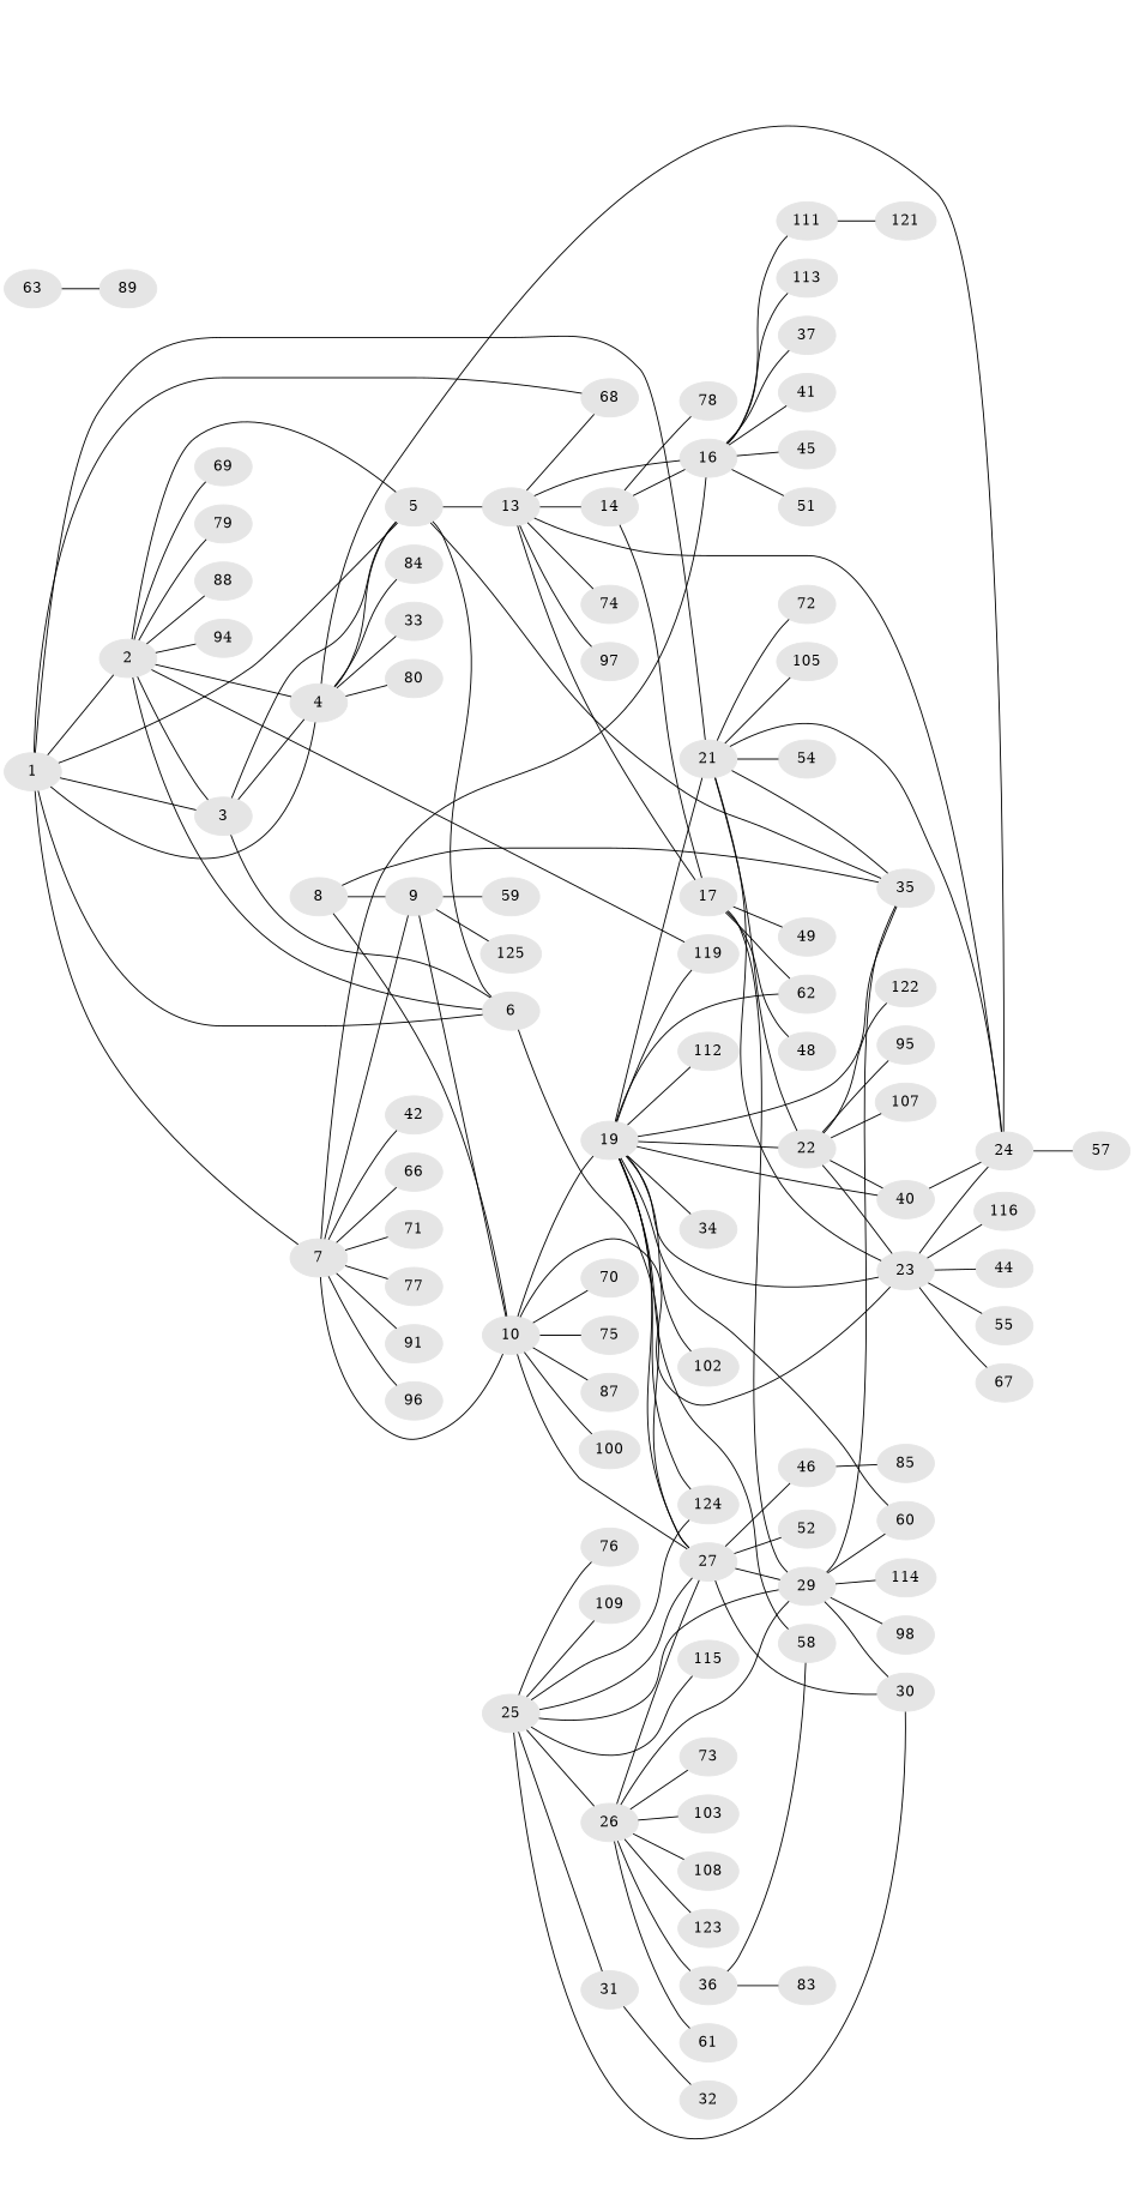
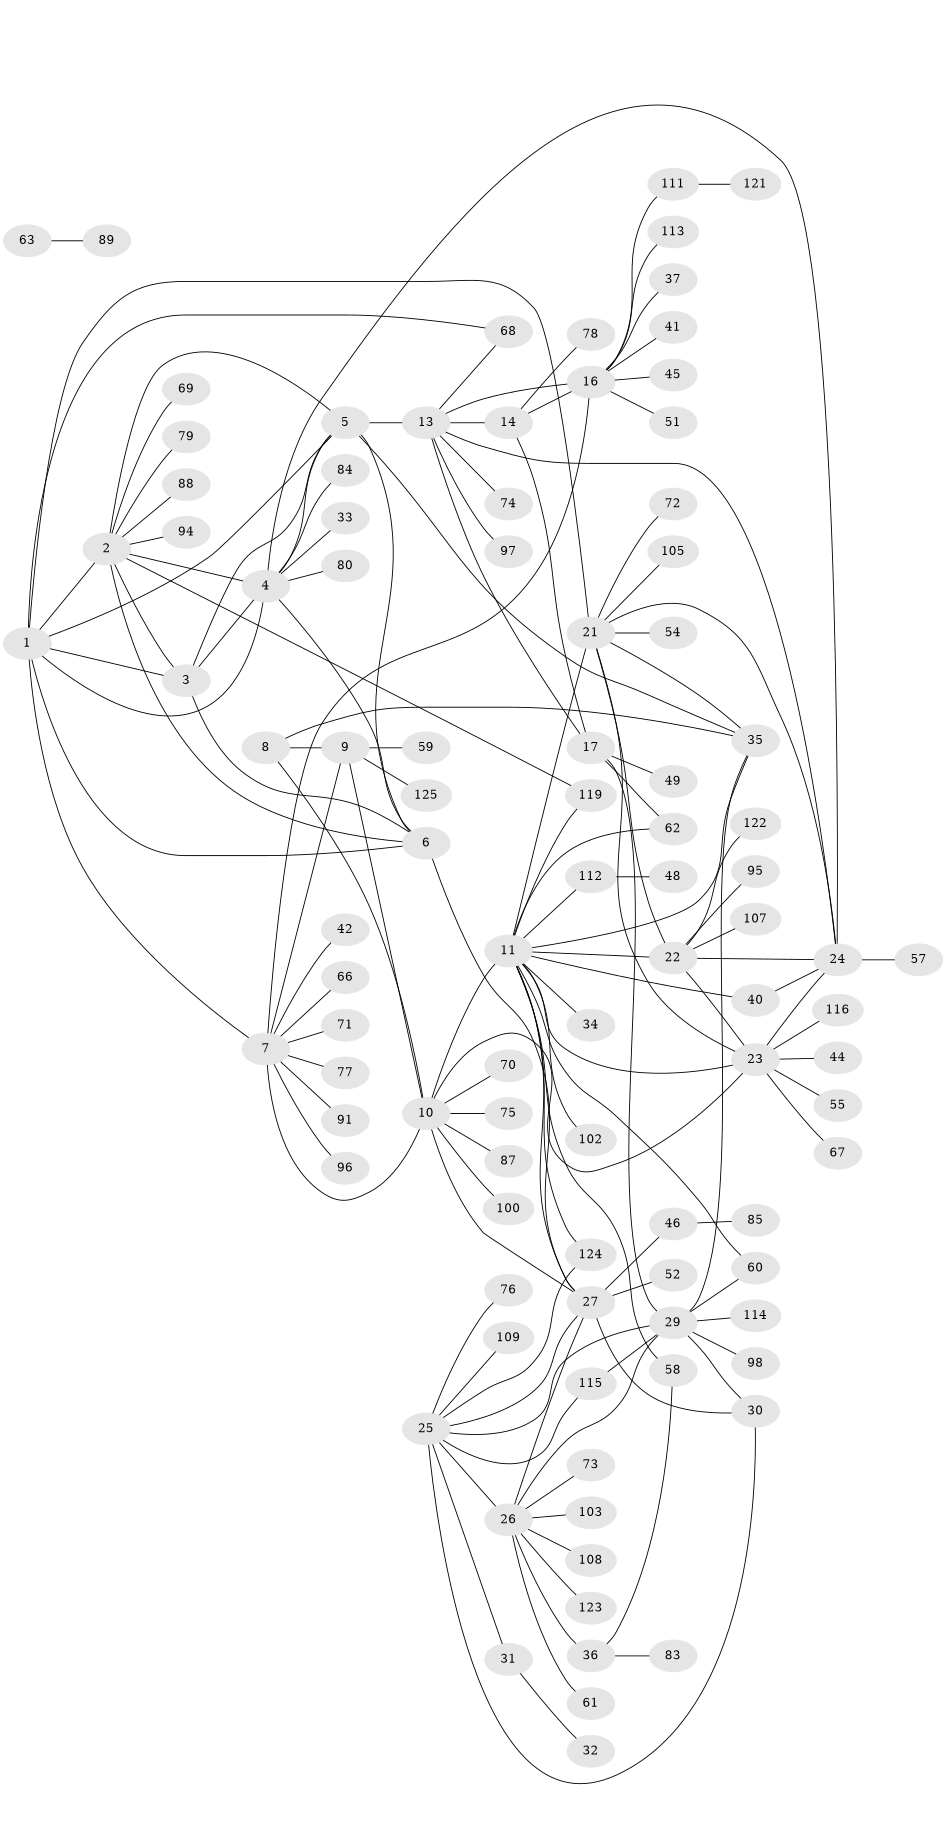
  graph {
    rankdir=LR
    node [color=gray90 style=filled]
    1 [super="+99"]
    2 [super="+56"]
    3 [super="+43"]
    4 [super="+50"]
    5 [super="+104"]
    6
    7 [super="+12"]
    21 [super="+92"]
    68
    69
    79
    88
    94
    119
    24
    33 [super="+117"]
    80
    84
    13 [super="+15"]
    35
    27 [super="+28"]
    9 [super="+53"]
    10 [super="+11"]
    16 [super="+18"]
    42
    66
    71
    77
    91
    96
    23 [super="+47"]
    22 [super="+81"]
    54
    72
    105
    63 [super="+82"]
    89
    57
    14 [super="+38"]
    17 [super="+39"]
    74
    97
    29 [super="+118"]
    30
    46
    52 [super="+101"]
    8 [super="+64"]
    59
    125
-   19 [super="+20"]
+   19 [super="+20" label=11]
    70
    75
    87
    100
    37
    41 [super="+106"]
    45
    51
    111
    113
    62 [super="+120"]
    34
    40
    58
    60
    102
    112
    124
    44
    55
    67
    116
    78 [super="+90"]
    48
    49
    121
    98
    114
    95
    107
    122
    25 [super="+86"]
    26 [super="+93"]
    31
    76
    109
    115
    36 [super="+65"]
    61 [super="+110"]
    73
    103
    108
    123
    32
    83
    85
    1 -- 2
    1 -- 3
    1 -- 4
    1 -- 5
    1 -- 6
    1 -- 7
    1 -- 21
    1 -- 68
    2 -- 3
    2 -- 4
    2 -- 5
    2 -- 6
    2 -- 69
    2 -- 79
    2 -- 88
    2 -- 94
    2 -- 119
    3 -- 4
    3 -- 5
    3 -- 6
    4 -- 5
+   4 -- 6
    4 -- 24
    4 -- 33
    4 -- 80
    4 -- 84
    5 -- 6
    5 -- 13
    5 -- 35
    6 -- 27
    7 -- 9 [weight=2]
    7 -- 10 [weight=4]
    7 -- 16
    7 -- 42
    7 -- 66
    7 -- 71
    7 -- 77
    7 -- 91
    7 -- 96
    21 -- 24
    21 -- 35
    21 -- 23
    21 -- 22
    21 -- 54
    21 -- 72
    21 -- 105
    24 -- 57
    13 -- 68
    13 -- 24
    13 -- 16 [weight=4]
    13 -- 14 [weight=2]
    13 -- 17 [weight=2]
    13 -- 74
    13 -- 97
-   27 -- 29 [weight=2]
+   115 -- 29 [weight=2]
    27 -- 30 [weight=2]
    27 -- 46
    27 -- 52
    9 -- 10 [weight=2]
    9 -- 59
    9 -- 125
    10 -- 27
    10 -- 23
    10 -- 19
    10 -- 70
    10 -- 75
    10 -- 87
    10 -- 100
    16 -- 37
    16 -- 41
    16 -- 45
    16 -- 51
    16 -- 111
    16 -- 113
    23 -- 24
    23 -- 44
    23 -- 55
    23 -- 67
    23 -- 116
-   22 -- 40
+   22 -- 24
    22 -- 23
    22 -- 95
    22 -- 107
    22 -- 122
    63 -- 89
    14 -- 16 [weight=2]
    14 -- 17
    14 -- 78
    17 -- 29
    17 -- 62
-   17 -- 48
+   112 -- 48
    17 -- 49
    29 -- 35
    29 -- 30
    29 -- 60
    29 -- 98
    29 -- 114
    46 -- 85
    8 -- 35
    8 -- 9
    8 -- 10 [weight=2]
    19 -- 21 [weight=2]
    19 -- 119
    19 -- 35
    19 -- 27
    19 -- 23 [weight=2]
    19 -- 22 [weight=2]
    19 -- 62
    19 -- 34
    19 -- 40
    19 -- 58
    19 -- 60
    19 -- 102
    19 -- 112
    19 -- 124
    111 -- 121
    40 -- 24 [weight=2]
    25 -- 27 [weight=2]
    25 -- 29
    25 -- 30
    25 -- 124
    25 -- 26
    25 -- 31
    25 -- 76
    25 -- 109
    25 -- 115
    26 -- 27 [weight=2]
    26 -- 29
    26 -- 36
    26 -- 61
    26 -- 73
    26 -- 103
    26 -- 108
    26 -- 123
    31 -- 32
    36 -- 58
    36 -- 83
  }
